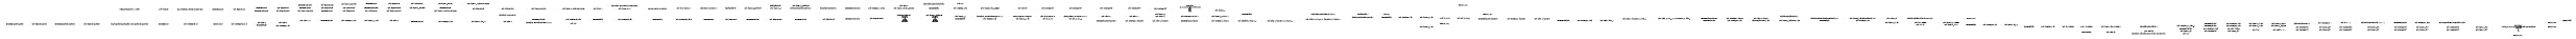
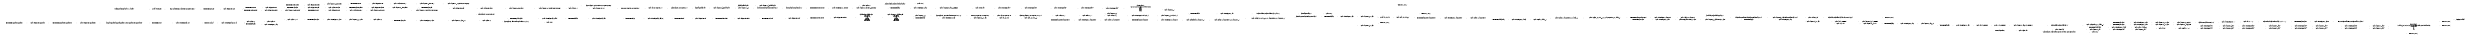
  digraph {
    rankdir=LR
    n1 [label="(<operator>.logicalNot,!addr)"]
    n2 [label="(wpa_printf,wpa_printf(2, \"hostapd_notif_assoc: Skip event with no address\", req_ies, req_ies_len, reassoc))"]
    n3 [label="(<operator>.indirection,*addr)"]
    n4 [label="(<operator>.minus,-1)"]
    n5 [label="(<operator>.assignment,v5 = *addr)"]
    n6 [label="(RETURN,return -1;,return -1;)"]
    n7 [label="(WPA_RETURN,int __fastcall)"]
    n8 [label="(<operator>.indirectIndexAccess,addr[1])"]
    n9 [label="(<operator>.assignment,v6 = addr[1])"]
    n10 [label="(<operator>.and,v5 & 1)"]
    n11 [label="(<operator>.notEquals,(v5 & 1) != 0)"]
    n12 [label="(<operator>.indirectIndexAccess,addr[2])"]
    n13 [label="(<operator>.indirectIndexAccess,addr[2])"]
    n14 [label="(<operator>.assignment,v8 = addr[2])"]
    n15 [label="(<operator>.assignment,v8 = addr[2])"]
    n16 [label="(<operator>.indirectIndexAccess,addr[3])"]
    n17 [label="(<operator>.assignment,v9 = addr[3])"]
    n18 [label="(<operator>.indirectIndexAccess,addr[4])"]
    n19 [label="(<operator>.assignment,v10 = addr[4])"]
    n20 [label="(<operator>.indirectIndexAccess,addr[5])"]
    n21 [label="(<operator>.assignment,v11 = addr[5])"]
    n22 [label="(wpa_printf,wpa_printf(\n      2,\n      \"%s: Invalid SA=%02x:%02x:%02x:%02x:%02x:%02x in received indication - ignore this indication silently\",\n      \"hostapd_notif_assoc\",\n      v5,\n      v6,\n      v8,\n      v9,\n      v10,\n      v11))"]
    n23 [label="(RETURN,return 0;,return 0;)"]
    n24 [label="(<operator>.indirectIndexAccess,addr[3])"]
    n25 [label="(<operator>.assignment,v9 = addr[3])"]
    n26 [label="(<operator>.indirectIndexAccess,addr[4])"]
    n27 [label="(<operator>.assignment,v10 = addr[4])"]
    n28 [label="(<operator>.indirectIndexAccess,addr[5])"]
    n29 [label="(<operator>.assignment,v11 = addr[5])"]
    n30 [label="(hostapd_logger,hostapd_logger(hapd, addr, 1u, 2, \"associated\"))"]
    n31 [label="(<operator>.addressOf,&elems)"]
    n32 [label="(ieee802_11_parse_elems,ieee802_11_parse_elems(req_ies, req_ies_len, &elems, 0))"]
    n33 [label="(FIELD_IDENTIFIER,wps_ie,wps_ie)"]
    n34 [label="(<operator>.fieldAccess,elems.wps_ie)"]
    n35 [label="(FIELD_IDENTIFIER,wps_ie_len,wps_ie_len)"]
    n36 [label="(FIELD_IDENTIFIER,rsn_ie,rsn_ie)"]
    n37 [label="(<operator>.fieldAccess,elems.wps_ie_len)"]
    n38 [label="(<operator>.fieldAccess,elems.rsn_ie)"]
    n39 [label="(<operator>.assignment,v15 = elems.wps_ie_len)"]
    n40 [label="(FIELD_IDENTIFIER,wps_ie,wps_ie)"]
    n41 [label="(<operator>.fieldAccess,elems.wps_ie)"]
    n42 [label="(<operator>.assignment,v16 = elems.wps_ie - 2)"]
    n43 [label="(<operator>.assignment,v17 = \"STA included WPS IE in (Re)AssocReq\")"]
    n44 [label="(<operator>.addition,v15 + 2)"]
    n45 [label="(<operator>.subtraction,elems.wps_ie - 2)"]
    n46 [label="(<operator>.assignment,v19 = v15 + 2)"]
    n47 [label="(FIELD_IDENTIFIER,rsn_ie_len,rsn_ie_len)"]
    n48 [label="(FIELD_IDENTIFIER,wpa_ie,wpa_ie)"]
    n49 [label="(<operator>.fieldAccess,elems.rsn_ie_len)"]
    n50 [label="(<operator>.fieldAccess,elems.wpa_ie)"]
    n51 [label="(<operator>.assignment,v15 = elems.rsn_ie_len)"]
    n52 [label="(FIELD_IDENTIFIER,rsn_ie,rsn_ie)"]
    n53 [label="(<operator>.fieldAccess,elems.rsn_ie)"]
    n54 [label="(<operator>.assignment,v16 = elems.rsn_ie - 2)"]
    n55 [label="(<operator>.assignment,v17 = \"STA included RSN IE in (Re)AssocReq\")"]
    n56 [label="(<operator>.subtraction,elems.rsn_ie - 2)"]
    n57 [label="(<operator>.logicalNot,!elems.wpa_ie)"]
    n58 [label="(wpa_printf,wpa_printf(2, \"STA did not include WPS/RSN/WPA IE in (Re)AssocReq\"))"]
    n59 [label="(FIELD_IDENTIFIER,wpa_ie_len,wpa_ie_len)"]
    n60 [label="(ap_get_sta,ap_get_sta(hapd, addr))"]
    n61 [label="(<operator>.fieldAccess,elems.wpa_ie_len)"]
    n62 [label="(<operator>.assignment,v20 = ap_get_sta(hapd, addr))"]
    n63 [label="(<operator>.assignment,v15 = elems.wpa_ie_len)"]
    n64 [label="(FIELD_IDENTIFIER,wpa_ie,wpa_ie)"]
    n65 [label="(<operator>.fieldAccess,elems.wpa_ie)"]
    n66 [label="(<operator>.assignment,v16 = elems.wpa_ie - 2)"]
    n67 [label="(<operator>.assignment,v17 = \"STA included WPA IE in (Re)AssocReq\")"]
    n68 [label="(<operator>.subtraction,elems.wpa_ie - 2)"]
    n69 [label="(UNKNOWN,const unsigned __int8 *,const unsigned __int8 *)"]
    n70 [label="(<operator>.cast,(const unsigned __int8 *)v17)"]
    n71 [label="(wpa_printf,wpa_printf(2, (const unsigned __int8 *)v17))"]
    n72 [label="(<operator>.assignment,v21 = v20)"]
    n73 [label="(ap_sta_add,ap_sta_add(hapd, addr))"]
    n74 [label="(ap_sta_no_session_timeout,ap_sta_no_session_timeout(hapd, v20))"]
    n75 [label="(<operator>.assignment,v21 = ap_sta_add(hapd, addr))"]
    n76 [label="(accounting_sta_stop,accounting_sta_stop(hapd, v21))"]
    n77 [label="(FIELD_IDENTIFIER,timeout_next,timeout_next)"]
    n78 [label="(<operator>.indirectFieldAccess,v21->timeout_next)"]
    n79 [label="(<operator>.assignment,v21->timeout_next = STA_NULLFUNC)"]
    n80 [label="(FIELD_IDENTIFIER,flags,flags)"]
    n81 [label="(<operator>.indirectFieldAccess,v21->flags)"]
    n82 [label="(<operator>.logicalNot,!v21)"]
    n83 [label="(hostapd_drv_sta_disassoc,hostapd_drv_sta_disassoc(hapd, addr, 5))"]
    n84 [label="(<operator>.minus,-1)"]
    n85 [label="(RETURN,return -1;,return -1;)"]
    n86 [label="(<operators>.assignmentAnd,v21->flags &= 0xFFFECFFF)"]
    n87 [label="(<operator>.indirection,*addr)"]
    n88 [label="(<operator>.indirectIndexAccess,addr[1])"]
    n89 [label="(wpa_printf,wpa_printf(\n      3,\n      \"STA %02x:%02x:%02x:%02x:%02x:%02x not allowed to connect\",\n      *addr,\n      addr[1],\n      addr[2],\n      addr[3],\n      addr[4],\n      addr[5]))"]
    n90 [label="(<operator>.assignment,v28 = 1)"]
    n91 [label="(FIELD_IDENTIFIER,addr,addr)"]
    n92 [label="(<operator>.indirectIndexAccess,addr[2])"]
    n93 [label="(<operator>.indirectIndexAccess,addr[3])"]
    n94 [label="(<operator>.indirectIndexAccess,addr[4])"]
    n95 [label="(<operator>.indirectIndexAccess,addr[5])"]
+   n96 [label="(<operator>.indirectFieldAccess,v21->addr)"]
    n97 [label="(ap_copy_sta_supp_op_classes,ap_copy_sta_supp_op_classes(v21, elems.supp_op_classes, elems.supp_op_classes_len))"]
    n98 [label="(FIELD_IDENTIFIER,conf,conf)"]
    n99 [label="(<operator>.indirectFieldAccess,hapd->conf)"]
    n100 [label="(<operator>.fieldAccess,elems.supp_op_classes)"]
    n101 [label="(FIELD_IDENTIFIER,supp_op_classes_len,supp_op_classes_len)"]
    n102 [label="(<operator>.fieldAccess,elems.supp_op_classes_len)"]
    n103 [label="(FIELD_IDENTIFIER,supp_op_classes,supp_op_classes)"]
    n104 [label="(<operator>.indirectFieldAccess,hapd->conf->wpa)"]
    n105 [label="(<operator>.logicalNot,!v16)"]
    n106 [label="(FIELD_IDENTIFIER,flags,flags)"]
    n107 [label="(<operator>.logicalOr,!v16 || !v19)"]
    n108 [label="(<operator>.logicalNot,!v19)"]
    n109 [label="(<operator>.indirectFieldAccess,v21->flags)"]
    n110 [label="(FIELD_UNKNOWN,wpa,wpa)"]
    n111 [label="(wpa_printf,wpa_printf(2, \"No WPA/RSN IE from STA\"))"]
    n112 [label="(FIELD_IDENTIFIER,wpa_sm,wpa_sm)"]
    n113 [label="(<operator>.assignment,v28 = 13)"]
    n114 [label="(<operator>.indirectFieldAccess,v21->wpa_sm)"]
    n115 [label="(<operator>.assignment,v22 = v21->wpa_sm)"]
    n116 [label="(<operator>.logicalNot,!v22)"]
    n117 [label="(FIELD_IDENTIFIER,wpa_sm,wpa_sm)"]
    n118 [label="(FIELD_IDENTIFIER,wpa_auth,wpa_auth)"]
    n119 [label="(<operator>.indirectFieldAccess,v21->wpa_sm)"]
    n120 [label="(<operator>.indirectFieldAccess,hapd->wpa_auth)"]
    n121 [label="(<operator>.assignment,v21->wpa_sm = v22)"]
    n122 [label="(<operator>.logicalNot,!v22)"]
    n123 [label="(wpa_printf,wpa_printf(5, \"Failed to initialize WPA state machine\", v23, v24, v25))"]
    n124 [label="(<operator>.minus,-1)"]
    n125 [label="(RETURN,return -1;,return -1;)"]
    n126 [label="(<operator>.assignment,v26 = wpa_validate_wpa_ie(\n            hapd->wpa_auth,\n            v22,\n            hapd->iface->freq,\n            v16,\n            v19,\n            elems.mdie,\n            elems.mdie_len,\n            elems.owe_dh,\n            elems.owe_dh_len))"]
    n127 [label="(<operator>.assignment,v27 = v26)"]
    n128 [label="(FIELD_IDENTIFIER,flags,flags)"]
    n129 [label="(wpa_printf,wpa_printf(2, \"WPA/RSN information element rejected? (res %u)\", v26))"]
    n130 [label="(<operator>.indirectFieldAccess,v21->flags)"]
    n131 [label="(wpa_validate_wpa_ie,wpa_validate_wpa_ie(\n            hapd->wpa_auth,\n            v22,\n            hapd->iface->freq,\n            v16,\n            v19,\n            elems.mdie,\n            elems.mdie_len,\n            elems.owe_dh,\n            elems.owe_dh_len))"]
    n132 [label="(FIELD_IDENTIFIER,iface,iface)"]
    n133 [label="(<operator>.indirectFieldAccess,hapd->iface)"]
    n134 [label="(<operator>.indirectFieldAccess,hapd->iface->freq)"]
    n135 [label="(FIELD_IDENTIFIER,mdie,mdie)"]
    n136 [label="(<operator>.fieldAccess,elems.mdie)"]
    n137 [label="(FIELD_IDENTIFIER,freq,freq)"]
    n138 [label="(FIELD_IDENTIFIER,mdie_len,mdie_len)"]
    n139 [label="(<operator>.fieldAccess,elems.mdie_len)"]
    n140 [label="(FIELD_IDENTIFIER,owe_dh,owe_dh)"]
    n141 [label="(<operator>.fieldAccess,elems.owe_dh)"]
    n142 [label="(FIELD_IDENTIFIER,owe_dh_len,owe_dh_len)"]
    n143 [label="(<operator>.fieldAccess,elems.owe_dh_len)"]
    n144 [label="(UNKNOWN,const unsigned __int8 *,const unsigned __int8 *)"]
    n145 [label="(<operator>.cast,(const unsigned __int8 *)\"IE\")"]
    n146 [label="(wpa_hexdump,wpa_hexdump(2, (const unsigned __int8 *)\"IE\", v16, v19))"]
    n147 [label="(<operator>.subtraction,v27 - 2)"]
    n148 [label="(<operator>.lessThan,v27 - 2 < 7)"]
    n149 [label="(<operator>.subtraction,v27 - 2)"]
    n150 [label="(<operator>.indirectIndexAccess,dword_4748D0[v27 - 2])"]
    n151 [label="(<operator>.assignment,v28 = dword_4748D0[v27 - 2])"]
    n152 [label="(hostapd_drv_sta_disassoc,hostapd_drv_sta_disassoc(hapd, v21->addr, v28))"]
    n153 [label="(ap_free_sta,ap_free_sta(hapd, v21))"]
    n154 [label="(<operator>.minus,-1)"]
    n155 [label="(RETURN,return -1;,return -1;)"]
    n156 [label="(<operator>.assignment,v32 = v21->flags)"]
    n157 [label="(<operator>.and,~v32 & 0x402)"]
    n158 [label="(<operator>.equals,(~v32 & 0x402) == 0)"]
    n159 [label="(<operator>.logicalAnd,(~v32 & 0x402) == 0 && !v21->sa_query_timed_out && v21->sa_query_count >= 1)"]
    n160 [label="(ap_check_sa_query_timeout,ap_check_sa_query_timeout(hapd, v21))"]
    n161 [label="(<operator>.and,~v32 & 0x402)"]
    n162 [label="(FIELD_IDENTIFIER,flags,flags)"]
    n163 [label="(<operator>.equals,(~v32 & 0x402) == 0)"]
    n164 [label="(FIELD_IDENTIFIER,sa_query_timed_out,sa_query_timed_out)"]
    n165 [label="(<operator>.indirectFieldAccess,v21->sa_query_timed_out)"]
    n166 [label="(<operator>.logicalAnd,!v21->sa_query_timed_out && v21->sa_query_count >= 1)"]
    n167 [label="(<operator>.logicalNot,!v21->sa_query_timed_out)"]
    n168 [label="(FIELD_IDENTIFIER,sa_query_count,sa_query_count)"]
    n169 [label="(<operator>.indirectFieldAccess,v21->sa_query_count)"]
    n170 [label="(<operator>.greaterEqualsThan,v21->sa_query_count >= 1)"]
    n171 [label="(<operator>.indirectFieldAccess,v21->flags)"]
    n172 [label="(<operator>.assignment,v32 = v21->flags)"]
    n173 [label="(<operator>.logicalAnd,(~v32 & 0x402) == 0 && !v21->sa_query_timed_out && v21->auth_alg != 2)"]
    n174 [label="(FIELD_IDENTIFIER,sa_query_count,sa_query_count)"]
    n175 [label="(FIELD_IDENTIFIER,wpa_sm,wpa_sm)"]
    n176 [label="(<operator>.indirectFieldAccess,v21->sa_query_count)"]
    n177 [label="(<operator>.indirectFieldAccess,v21->wpa_sm)"]
    n178 [label="(FIELD_IDENTIFIER,sa_query_timed_out,sa_query_timed_out)"]
    n179 [label="(<operator>.indirectFieldAccess,v21->sa_query_timed_out)"]
    n180 [label="(<operator>.logicalAnd,!v21->sa_query_timed_out && v21->auth_alg != 2)"]
    n181 [label="(<operator>.logicalNot,!v21->sa_query_timed_out)"]
    n182 [label="(FIELD_IDENTIFIER,auth_alg,auth_alg)"]
    n183 [label="(<operator>.indirectFieldAccess,v21->auth_alg)"]
    n184 [label="(<operator>.notEquals,v21->auth_alg != 2)"]
    n185 [label="(<operator>.logicalNot,!v21->sa_query_count)"]
    n186 [label="(ap_sta_start_sa_query,ap_sta_start_sa_query(hapd, v21))"]
    n187 [label="(hostapd_eid_assoc_comeback_time,hostapd_eid_assoc_comeback_time(hapd, v21, eid))"]
    n188 [label="(<operator>.assignment,v35 = hostapd_eid_assoc_comeback_time(hapd, v21, eid))"]
    n189 [label="(<operator>.subtraction,v35 - eid)"]
    n190 [label="(hostapd_sta_assoc,hostapd_sta_assoc(hapd, addr, reassoc, 0x1Eu, eid, v35 - eid))"]
    n191 [label="(RETURN,return 0;,return 0;)"]
    n192 [label="(<operator>.assignment,v33 = wpa_auth_uses_mfp(v21->wpa_sm))"]
    n193 [label="(FIELD_IDENTIFIER,flags,flags)"]
    n194 [label="(<operator>.indirectFieldAccess,v21->flags)"]
    n195 [label="(wpa_auth_uses_mfp,wpa_auth_uses_mfp(v21->wpa_sm))"]
    n196 [label="(<operator>.assignment,v34 = v21->flags)"]
    n197 [label="(<operator>.or,v34 | 0x400)"]
    n198 [label="(<operator>.and,v34 & 0xFFFFFBFF)"]
    n199 [label="(<operator>.assignment,v29 = v34 | 0x400)"]
    n200 [label="(<operator>.assignment,v29 = v34 & 0xFFFFFBFF)"]
    n201 [label="(FIELD_IDENTIFIER,flags,flags)"]
    n202 [label="(<operator>.indirectFieldAccess,v21->flags)"]
    n203 [label="(<operator>.assignment,v21->flags = v29)"]
    n204 [label="(FIELD_IDENTIFIER,flags,flags)"]
    n205 [label="(<operator>.indirectFieldAccess,v21->flags)"]
    n206 [label="(<operator>.assignment,v29 = v21->flags)"]
    n207 [label="(<operator>.assignment,v21->flags = v29 & 0xFFF7FFFF | 3)"]
    n208 [label="(hostapd_set_sta_flags,hostapd_set_sta_flags(hapd, v21))"]
    n209 [label="(<operator>.logicalAnd,reassoc && v21->auth_alg == 2)"]
    n210 [label="(FIELD_IDENTIFIER,auth_alg,auth_alg)"]
    n211 [label="(<operator>.and,v29 & 0xFFF7FFFF)"]
    n212 [label="(<operator>.or,v29 & 0xFFF7FFFF | 3)"]
    n213 [label="(FIELD_IDENTIFIER,wpa_sm,wpa_sm)"]
    n214 [label="(FIELD_IDENTIFIER,wpa_sm,wpa_sm)"]
    n215 [label="(<operator>.indirectFieldAccess,v21->auth_alg)"]
    n216 [label="(<operator>.indirectFieldAccess,v21->wpa_sm)"]
    n217 [label="(<operator>.indirectFieldAccess,v21->wpa_sm)"]
    n218 [label="(<operator>.equals,v21->auth_alg == 2)"]
    n219 [label="(<operator>.assignment,v30 = v21->wpa_sm)"]
    n220 [label="(<operator>.assignment,v31 = WPA_ASSOC_FT)"]
    n221 [label="(wpa_auth_sm_event,wpa_auth_sm_event(v30, v31))"]
    n222 [label="(<operator>.arithmeticShiftRight,v29 >> 1)"]
    n223 [label="(<operator>.assignment,v30 = v21->wpa_sm)"]
    n224 [label="(<operator>.assignment,v31 = WPA_ASSOC)"]
    n225 [label="(<operator>.and,(v29 >> 1) & 1)"]
    n226 [label="(hostapd_new_assoc_sta,hostapd_new_assoc_sta(hapd, v21, (v29 >> 1) & 1))"]
    n227 [label="(FIELD_IDENTIFIER,eapol_sm,eapol_sm)"]
    n228 [label="(<operator>.indirectFieldAccess,v21->eapol_sm)"]
    n229 [label="(ieee802_1x_notify_port_enabled,ieee802_1x_notify_port_enabled(v21->eapol_sm, 1))"]
    n230 [label="(RETURN,return 0;,return 0;)"]
    n231 [label="(METHOD,hostapd_notif_assoc)"]
    n1 -> n2
    n1 -> n3
    n2 -> n4
    n3 -> n5
    n4 -> n6
    n5 -> n8
    n6 -> n7
    n8 -> n9
    n9 -> n10
    n10 -> n11
    n11 -> n12
    n11 -> n13
    n12 -> n14
    n13 -> n15
    n14 -> n16
    n15 -> n24
    n16 -> n17
    n17 -> n18
    n18 -> n19
    n19 -> n20
    n20 -> n21
    n21 -> n22
    n22 -> n23
    n23 -> n7
    n24 -> n25
    n25 -> n26
    n26 -> n27
    n27 -> n28
    n28 -> n29
    n29 -> n22
    n30 -> n31
    n31 -> n32
    n32 -> n33
    n33 -> n34
    n34 -> n35
    n34 -> n36
    n35 -> n37
    n36 -> n38
    n37 -> n39
    n38 -> n47
    n38 -> n48
    n39 -> n40
    n40 -> n41
    n41 -> n45
    n42 -> n43
    n43 -> n44
    n44 -> n46
    n45 -> n42
    n46 -> n69
    n47 -> n49
    n48 -> n50
    n49 -> n51
    n50 -> n57
    n51 -> n52
    n52 -> n53
    n53 -> n56
    n54 -> n55
    n55 -> n44
    n56 -> n54
    n57 -> n58
    n57 -> n59
    n58 -> n60
    n59 -> n61
    n60 -> n62
    n61 -> n63
    n62 -> n72
    n62 -> n73
    n63 -> n64
    n64 -> n65
    n65 -> n68
    n66 -> n67
    n67 -> n44
    n68 -> n66
    n69 -> n70
    n70 -> n71
    n71 -> n60
    n72 -> n74
    n73 -> n75
    n74 -> n76
    n75 -> n82
    n76 -> n77
    n77 -> n78
    n78 -> n79
    n79 -> n80
    n80 -> n81
    n81 -> n86
    n82 -> n80
    n82 -> n83
    n83 -> n84
    n84 -> n85
    n85 -> n7
    n86 -> n87
    n87 -> n88
    n88 -> n92
    n89 -> n90
    n90 -> n91
+   n91 -> n96
    n92 -> n93
    n93 -> n94
    n94 -> n95
    n95 -> n89
+   n96 -> n152
    n97 -> n98
    n98 -> n99
    n99 -> n110
    n100 -> n101
    n101 -> n102
    n102 -> n97
    n103 -> n100
    n104 -> n105
    n104 -> n106
    n105 -> n107
    n105 -> n108
    n106 -> n109
    n107 -> n111
    n107 -> n112
    n108 -> n107
    n109 -> n206
    n110 -> n104
    n111 -> n113
    n112 -> n114
    n113 -> n91
    n114 -> n115
    n115 -> n116
    n116 -> n117
    n116 -> n118
    n117 -> n119
    n118 -> n120
    n119 -> n121
    n120 -> n132
    n121 -> n122
    n122 -> n118
    n122 -> n123
    n123 -> n124
    n124 -> n125
    n125 -> n7
    n126 -> n127
    n126 -> n128
    n127 -> n129
    n128 -> n130
    n129 -> n144
    n130 -> n156
    n131 -> n126
    n132 -> n133
    n133 -> n137
    n134 -> n135
    n135 -> n136
    n136 -> n138
    n137 -> n134
    n138 -> n139
    n139 -> n140
    n140 -> n141
    n141 -> n142
    n142 -> n143
    n143 -> n131
    n144 -> n145
    n145 -> n146
    n146 -> n147
    n147 -> n148
    n148 -> n113
    n148 -> n149
    n149 -> n150
    n150 -> n151
    n151 -> n91
    n152 -> n153
    n153 -> n154
    n154 -> n155
    n155 -> n7
    n156 -> n157
    n157 -> n158
    n158 -> n159
    n158 -> n164
    n159 -> n160
    n159 -> n161
    n160 -> n162
    n161 -> n163
    n162 -> n171
    n163 -> n173
    n163 -> n178
    n164 -> n165
    n165 -> n167
    n166 -> n159
    n167 -> n166
    n167 -> n168
    n168 -> n169
    n169 -> n170
    n170 -> n166
    n171 -> n172
    n172 -> n161
    n173 -> n174
    n173 -> n175
    n174 -> n176
    n175 -> n177
    n176 -> n185
    n177 -> n195
    n178 -> n179
    n179 -> n181
    n180 -> n173
    n181 -> n180
    n181 -> n182
    n182 -> n183
    n183 -> n184
    n184 -> n180
    n185 -> n186
    n185 -> n187
    n186 -> n187
    n187 -> n188
    n188 -> n189
    n189 -> n190
    n190 -> n191
    n191 -> n7
    n192 -> n193
    n193 -> n194
    n194 -> n196
    n195 -> n192
    n196 -> n197
    n196 -> n198
    n197 -> n199
    n198 -> n200
    n199 -> n201
    n200 -> n201
    n201 -> n202
    n202 -> n203
    n203 -> n204
    n204 -> n205
    n205 -> n211
    n206 -> n204
    n207 -> n208
    n208 -> n209
    n208 -> n210
    n209 -> n213
    n209 -> n214
    n210 -> n215
    n211 -> n212
    n212 -> n207
    n213 -> n216
    n214 -> n217
    n215 -> n218
    n216 -> n219
    n217 -> n223
    n218 -> n10
    n219 -> n220
    n220 -> n221
    n221 -> n222
    n222 -> n225
    n223 -> n224
    n224 -> n221
    n225 -> n226
    n226 -> n227
    n227 -> n228
    n228 -> n229
    n229 -> n230
    n230 -> n7
    n231 -> n1
  }
